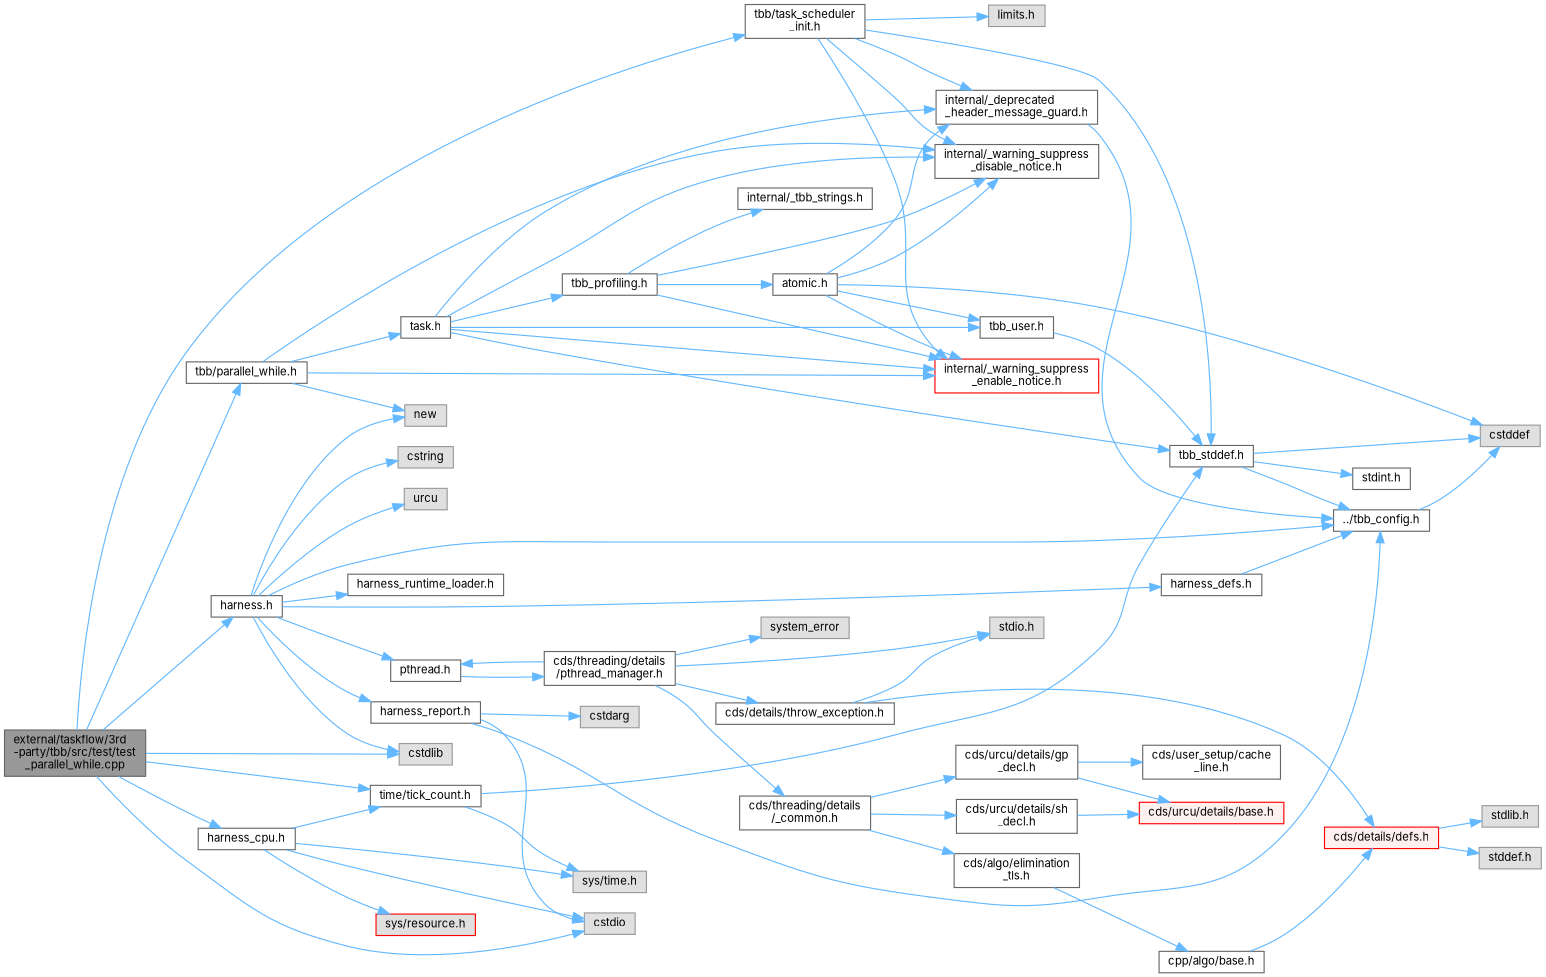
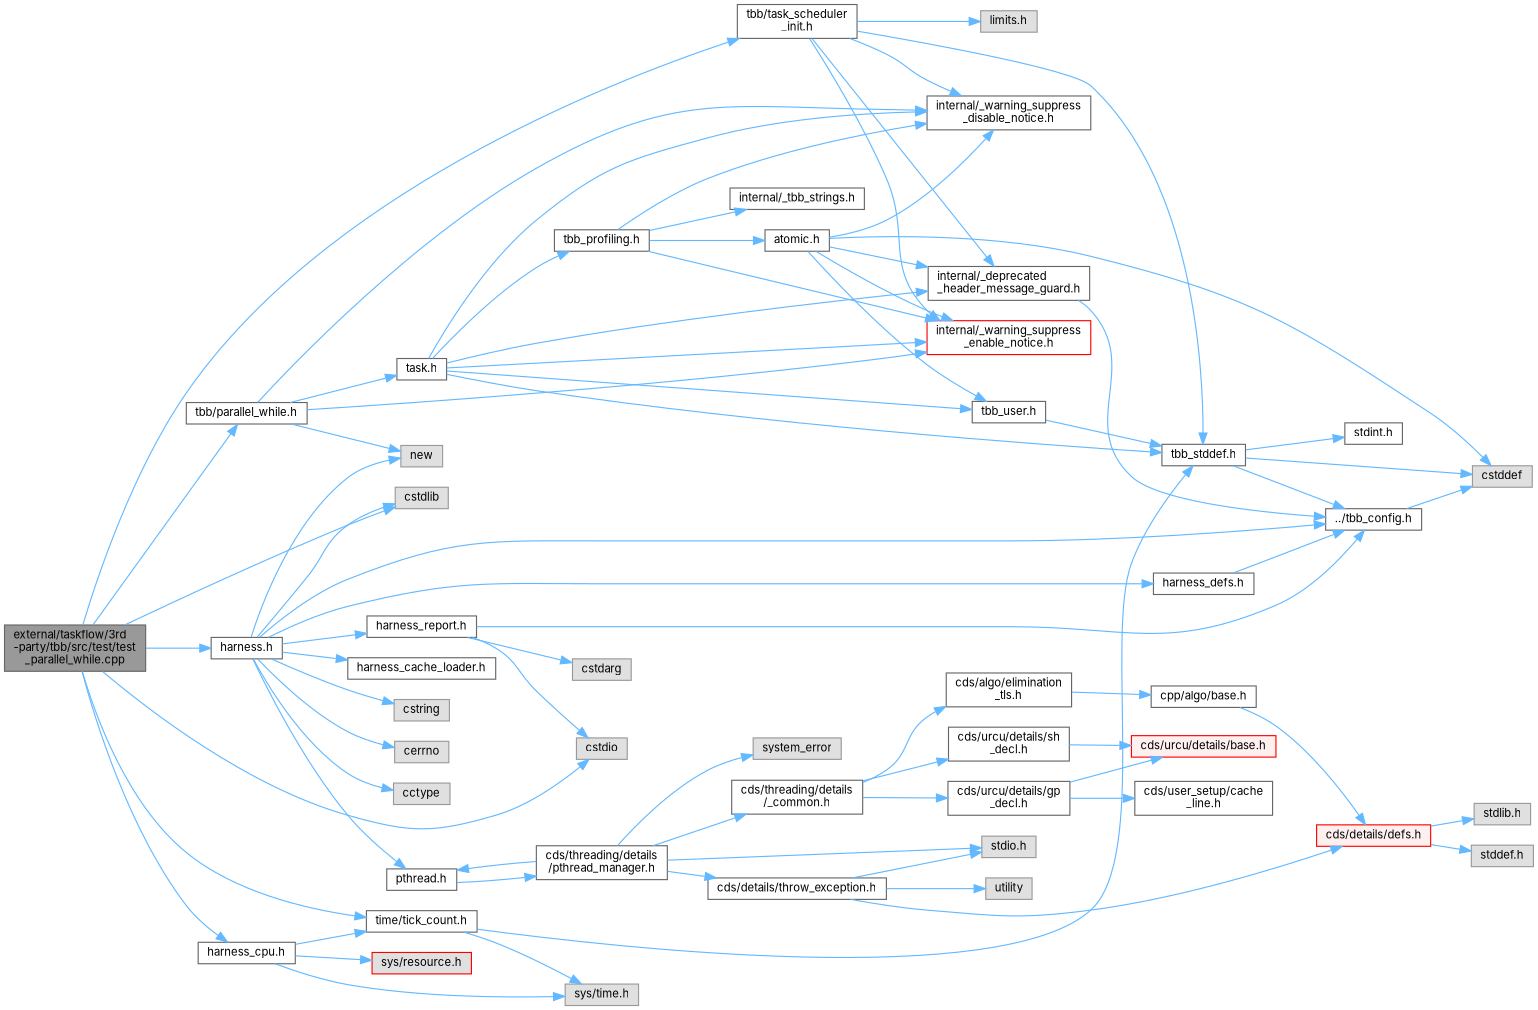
  digraph {
    fontname=Inter
    rankdir=LR
    node [color=grey40 fillcolor=white fontname=Inter fontsize=10 shape=box style=filled]
    edge [color=steelblue1 fontname=Inter fontsize=10 labelfontname=Helvetica labelfontsize=10 style=solid]
    n1 [color=gray40 fillcolor=grey60 fontcolor=black height=0.2 label="external/taskflow/3rd\l-party/tbb/src/test/test\l_parallel_while.cpp" width=0.4]
    n2 [height=0.2 label="tbb/parallel_while.h" width=0.4]
    n3 [height=0.2 label="harness.h" width=0.4]
    n4 [color=grey60 fillcolor="#E0E0E0" height=0.2 label=cstdlib width=0.4]
    n5 [color=grey60 fillcolor="#E0E0E0" height=0.2 label=cstdio width=0.4]
    n6 [height=0.2 label="time/tick_count.h" width=0.4]
    n7 [height=0.2 label="tbb/task_scheduler\l_init.h" width=0.4]
    n8 [height=0.2 label="harness_cpu.h" width=0.4]
    n9 [color=red height=0.2 label="internal/_warning_suppress\l_enable_notice.h" width=0.4]
    n10 [height=0.2 label="task.h" width=0.4]
    n11 [height=0.2 label="internal/_warning_suppress\l_disable_notice.h" width=0.4]
    n12 [color=grey60 fillcolor="#E0E0E0" height=0.2 label=new width=0.4]
    n13 [height=0.2 label="../tbb_config.h" width=0.4]
    n14 [height=0.2 label="harness_defs.h" width=0.4]
    n15 [color=grey60 fillcolor="#E0E0E0" height=0.2 label=cstring width=0.4]
-   n16 [color=grey60 fillcolor="#E0E0E0" height=0.2 label=urcu width=0.4]
+   n16 [color=grey60 fillcolor="#E0E0E0" height=0.2 label=cerrno width=0.4]
+   n17 [color=grey60 fillcolor="#E0E0E0" height=0.2 label=cctype width=0.4]
    n18 [height=0.2 label="pthread.h" width=0.4]
-   n19 [height=0.2 label="harness_runtime_loader.h" width=0.4]
+   n19 [height=0.2 label="harness_cache_loader.h" width=0.4]
    n20 [height=0.2 label="harness_report.h" width=0.4]
    n21 [height=0.2 label="tbb_stddef.h" width=0.4]
    n22 [color=grey60 fillcolor="#E0E0E0" height=0.2 label="sys/time.h" width=0.4]
    n23 [height=0.2 label="internal/_deprecated\l_header_message_guard.h" width=0.4]
    n24 [color=grey60 fillcolor="#E0E0E0" height=0.2 label="limits.h" width=0.4]
    n25 [color=red fillcolor="#E0E0E0" height=0.2 label="sys/resource.h" width=0.4]
    n26 [height=0.2 label="tbb_user.h" width=0.4]
    n27 [height=0.2 label="tbb_profiling.h" width=0.4]
    n28 [color=grey60 fillcolor="#E0E0E0" height=0.2 label=cstddef width=0.4]
    n29 [height=0.2 label="stdint.h" width=0.4]
    n30 [height=0.2 label="internal/_tbb_strings.h" width=0.4]
    n31 [height=0.2 label="atomic.h" width=0.4]
    n32 [height=0.2 label="cds/threading/details\l/pthread_manager.h" width=0.4]
    n33 [color=grey60 fillcolor="#E0E0E0" height=0.2 label=cstdarg width=0.4]
    n34 [color=grey60 fillcolor="#E0E0E0" height=0.2 label=system_error width=0.4]
    n35 [color=grey60 fillcolor="#E0E0E0" height=0.2 label="stdio.h" width=0.4]
    n36 [height=0.2 label="cds/threading/details\l/_common.h" width=0.4]
    n37 [height=0.2 label="cds/details/throw_exception.h" width=0.4]
    n38 [height=0.2 label="cds/urcu/details/gp\l_decl.h" width=0.4]
    n39 [height=0.2 label="cds/urcu/details/sh\l_decl.h" width=0.4]
    n40 [height=0.2 label="cds/algo/elimination\l_tls.h" width=0.4]
    n41 [color=red fillcolor="#FFF0F0" height=0.2 label="cds/details/defs.h" width=0.4]
+   n42 [color=grey60 fillcolor="#E0E0E0" height=0.2 label=utility width=0.4]
    n43 [color=red fillcolor="#FFF0F0" height=0.2 label="cds/urcu/details/base.h" width=0.4]
    n44 [height=0.2 label="cds/user_setup/cache\l_line.h" width=0.4]
    n45 [height=0.2 label="cpp/algo/base.h" width=0.4]
    n46 [color=grey60 fillcolor="#E0E0E0" height=0.2 label="stddef.h" width=0.4]
    n47 [color=grey60 fillcolor="#E0E0E0" height=0.2 label="stdlib.h" width=0.4]
    n1 -> n2
    n1 -> n3
    n1 -> n4
    n1 -> n5
    n1 -> n6
    n1 -> n7
    n1 -> n8
    n2 -> n9
    n2 -> n10
    n2 -> n11
    n2 -> n12
    n3 -> n4
    n3 -> n12
    n3 -> n13
    n3 -> n14
    n3 -> n15
    n3 -> n16
+   n3 -> n17
    n3 -> n18
    n3 -> n19
    n3 -> n20
    n6 -> n21
    n6 -> n22
    n7 -> n9
    n7 -> n11
    n7 -> n21
    n7 -> n23
    n7 -> n24
-   n8 -> n5
    n8 -> n6
    n8 -> n22
    n8 -> n25
    n10 -> n9
    n10 -> n11
    n10 -> n21
    n10 -> n23
    n10 -> n26
    n10 -> n27
    n13 -> n28
    n14 -> n13
    n18 -> n32
    n20 -> n5
    n20 -> n13
    n20 -> n33
    n21 -> n13
    n21 -> n28
    n21 -> n29
    n23 -> n13
    n26 -> n21
    n27 -> n9
    n27 -> n11
    n27 -> n30
    n27 -> n31
    n31 -> n9
    n31 -> n11
    n31 -> n23
    n31 -> n26
    n31 -> n28
    n32 -> n18
    n32 -> n34
    n32 -> n35
    n32 -> n36
    n32 -> n37
    n36 -> n38
    n36 -> n39
    n36 -> n40
    n37 -> n35
    n37 -> n41
+   n37 -> n42
    n38 -> n43
    n38 -> n44
    n39 -> n43
    n40 -> n45
    n41 -> n46
    n41 -> n47
    n45 -> n41
  }
